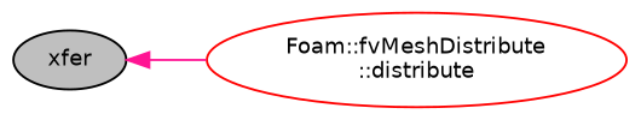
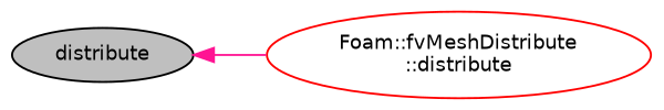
  digraph {
    rankdir=LR
    node [fontname=Helvetica fontsize=10 shape=ellipse]
-   n1 [color=black fillcolor=grey75 fontcolor=black height=0.2 label=xfer style=filled width=0.4]
+   n1 [color=black fillcolor=grey75 fontcolor=black height=0.2 label=distribute style=filled width=0.4]
    n2 [color=red height=0.2 label="Foam::fvMeshDistribute\l::distribute" width=0.4]
    n1 -> n2 [color=deeppink dir=back fontname=Helvetica fontsize=10 labelfontname=Helvetica labelfontsize=10 style=solid]
  }
